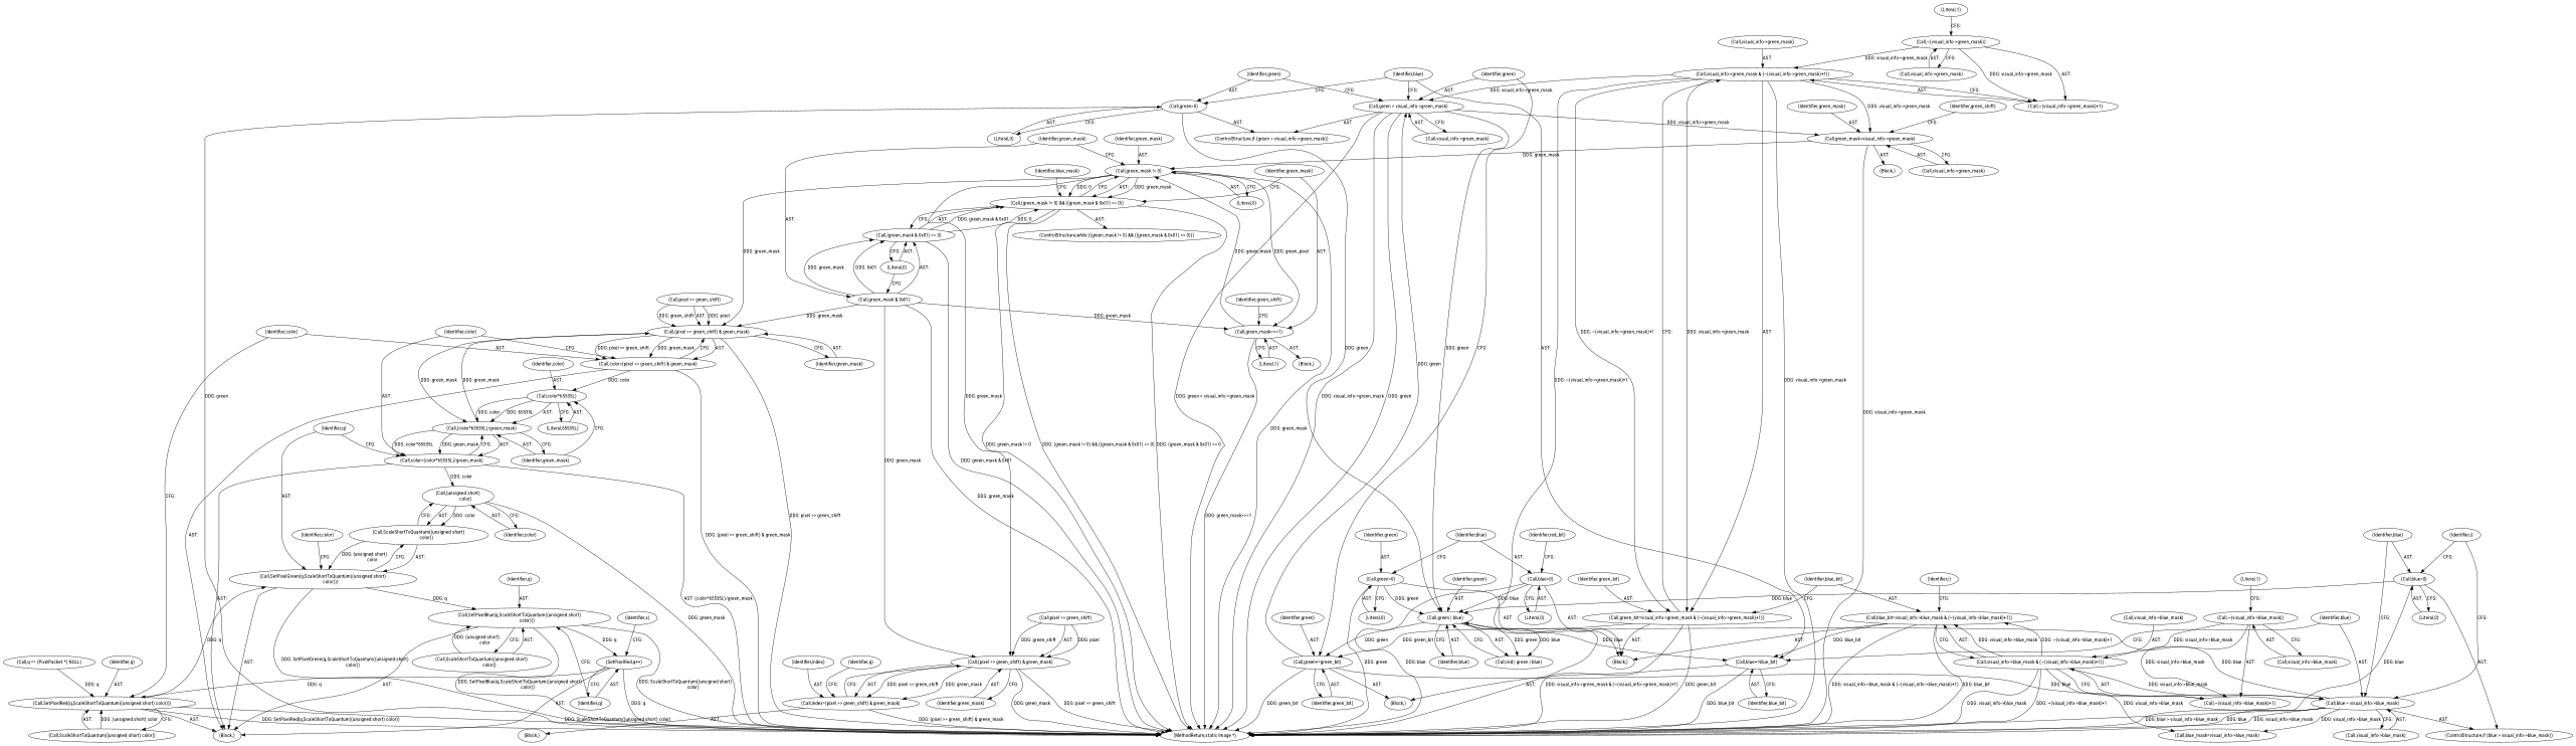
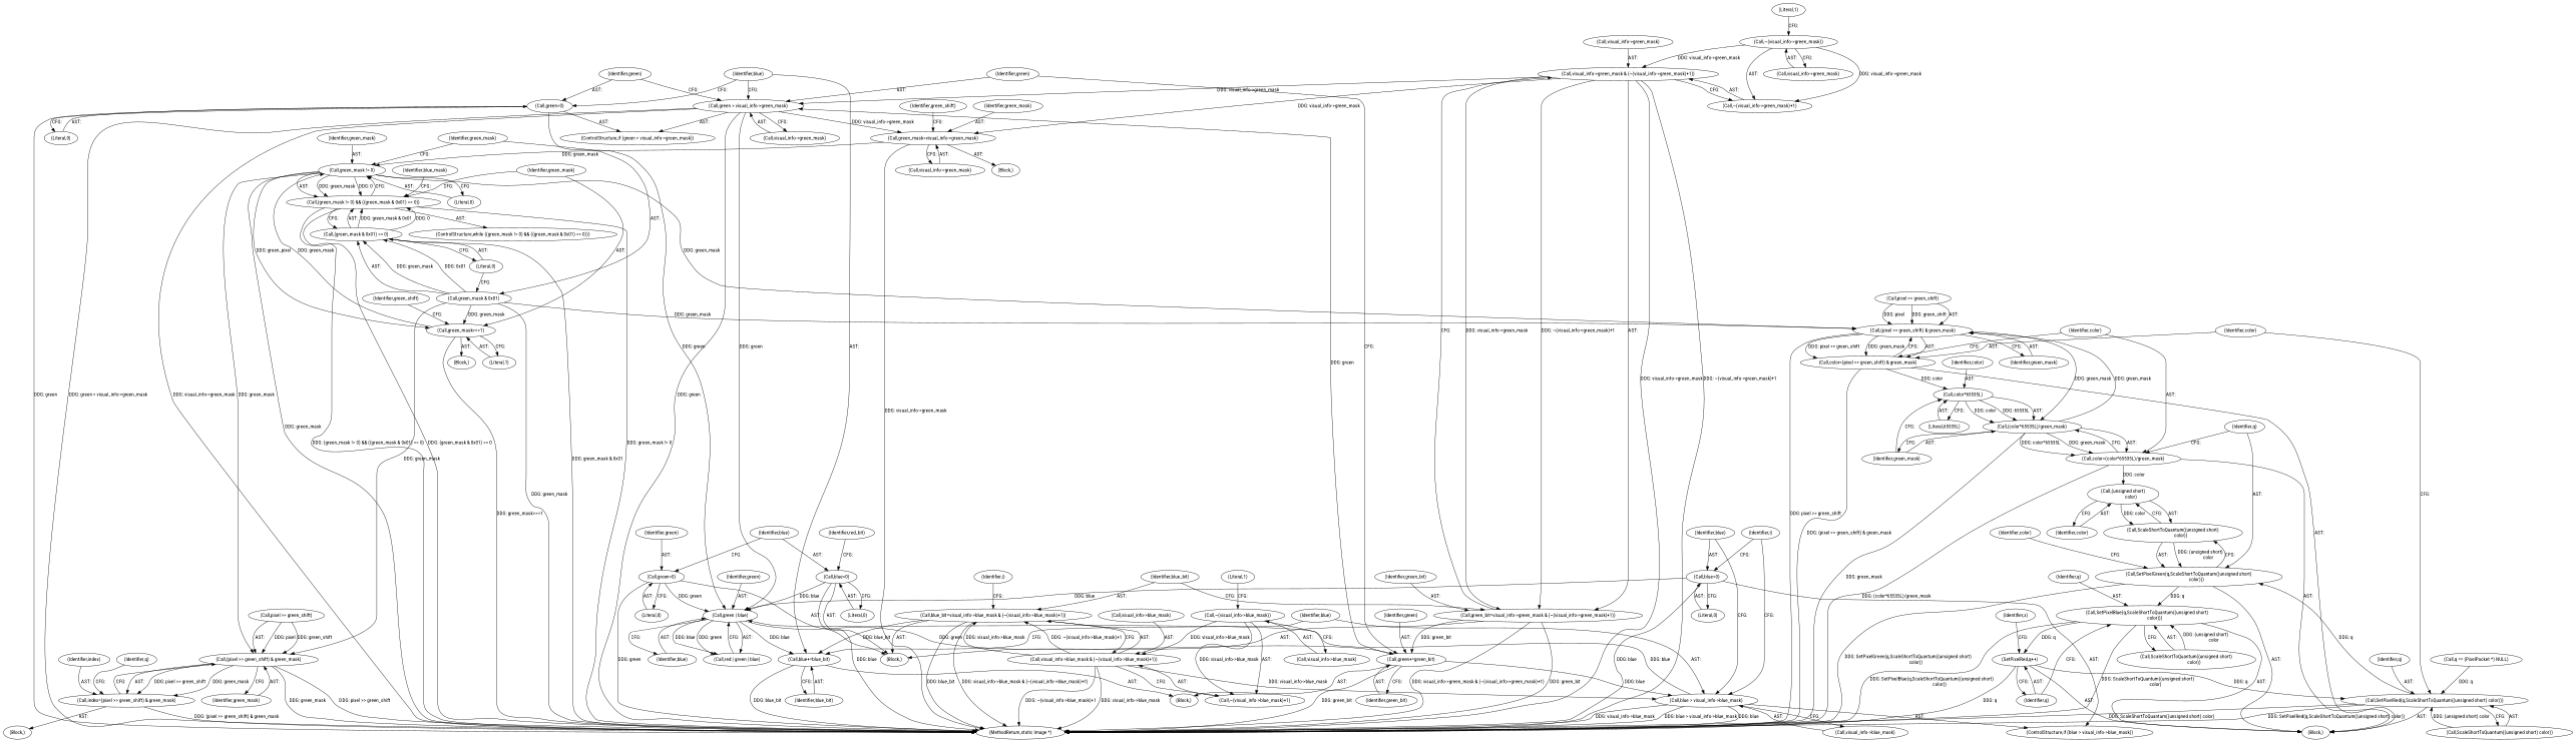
  digraph {
    fontname="Roboto Condensed"
    node [fontname="Roboto Condensed"]
    edge [fontname="Roboto Condensed"]
    n1 [label="(Call,green_mask=visual_info->green_mask)"]
    n2 [label="(Call,green_mask != 0)"]
    n3 [label="(Call,visual_info->green_mask)"]
    n4 [label="(MethodReturn,static Image *)"]
    n5 [label="(Block,)"]
    n6 [label="(Call,(green_mask != 0) && ((green_mask & 0x01) == 0))"]
    n7 [label="(Call,green_mask>>=1)"]
    n8 [label="(Call,(pixel >> green_shift) & green_mask)"]
    n9 [label="(Call,(pixel >> green_shift) & green_mask)"]
    n10 [label="(Literal,0)"]
    n11 [label="(Call,visual_info->green_mask & (~(visual_info->green_mask)+1))"]
    n12 [label="(Call,green > visual_info->green_mask)"]
    n13 [label="(Call,green_bit=visual_info->green_mask & (~(visual_info->green_mask)+1))"]
    n14 [label="(Call,~(visual_info->green_mask)+1)"]
    n15 [label="(Call,green | blue)"]
    n16 [label="(Call,visual_info->green_mask)"]
    n17 [label="(ControlStructure,if (green > visual_info->green_mask))"]
    n18 [label="(Call,green+=green_bit)"]
    n19 [label="(Block,)"]
    n20 [label="(Call,~(visual_info->green_mask))"]
    n21 [label="(Call,visual_info->green_mask)"]
    n22 [label="(Call,blue+=blue_bit)"]
    n23 [label="(Call,red | green | blue)"]
    n24 [label="(Identifier,blue)"]
    n25 [label="(Identifier,green_bit)"]
    n26 [label="(Block,)"]
    n27 [label="(Call,blue > visual_info->blue_mask)"]
    n28 [label="(Identifier,blue_bit)"]
    n29 [label="(Call,green=0)"]
    n30 [label="(Literal,0)"]
    n31 [label="(Call,green=0)"]
    n32 [label="(Literal,0)"]
    n33 [label="(Call,blue=0)"]
    n34 [label="(ControlStructure,if (blue > visual_info->blue_mask))"]
    n35 [label="(Literal,0)"]
-   n36 [label="(Call,blue_mask=visual_info->blue_mask)"]
    n37 [label="(Call,visual_info->blue_mask)"]
    n38 [label="(Call,blue_bit=visual_info->blue_mask & (~(visual_info->blue_mask)+1))"]
    n39 [label="(Call,visual_info->blue_mask & (~(visual_info->blue_mask)+1))"]
    n40 [label="(Call,~(visual_info->blue_mask)+1)"]
    n41 [label="(Call,~(visual_info->blue_mask))"]
    n42 [label="(Call,visual_info->blue_mask)"]
    n43 [label="(Call,blue=0)"]
    n44 [label="(Literal,0)"]
    n45 [label="(Call,(green_mask & 0x01) == 0)"]
    n46 [label="(ControlStructure,while ((green_mask != 0) && ((green_mask & 0x01) == 0)))"]
    n47 [label="(Call,green_mask & 0x01)"]
    n48 [label="(Literal,1)"]
    n49 [label="(Block,)"]
    n50 [label="(Call,index=(pixel >> green_shift) & green_mask)"]
    n51 [label="(Identifier,green_mask)"]
    n52 [label="(Call,color=(pixel >> green_shift) & green_mask)"]
    n53 [label="(Call,(color*65535L)/green_mask)"]
    n54 [label="(Identifier,green_mask)"]
    n55 [label="(Literal,0)"]
    n56 [label="(Block,)"]
    n57 [label="(Call,color*65535L)"]
    n58 [label="(Block,)"]
    n59 [label="(Call,color=(color*65535L)/green_mask)"]
    n60 [label="(Identifier,green_mask)"]
    n61 [label="(Literal,65535L)"]
    n62 [label="(Call,(unsigned short)\n              color)"]
    n63 [label="(Call,ScaleShortToQuantum((unsigned short)\n              color))"]
    n64 [label="(Identifier,color)"]
    n65 [label="(Call,SetPixelGreen(q,ScaleShortToQuantum((unsigned short)\n              color)))"]
    n66 [label="(Call,SetPixelBlue(q,ScaleShortToQuantum((unsigned short)\n              color)))"]
    n67 [label="(SetPixelRed,q++)"]
    n68 [label="(Call,ScaleShortToQuantum((unsigned short)\n              color))"]
    n69 [label="(Call,SetPixelRed(q,ScaleShortToQuantum((unsigned short) color)))"]
    n70 [label="(Identifier,q)"]
    n71 [label="(Call,ScaleShortToQuantum((unsigned short) color))"]
    n72 [label="(Identifier,green)"]
    n73 [label="(Identifier,blue)"]
    n74 [label="(Identifier,blue_mask)"]
    n75 [label="(Identifier,i)"]
    n76 [label="(Identifier,q)"]
    n77 [label="(Identifier,green)"]
    n78 [label="(Identifier,q)"]
    n79 [label="(Identifier,blue)"]
    n80 [label="(Call,pixel >> green_shift)"]
    n81 [label="(Call,q == (PixelPacket *) NULL)"]
    n82 [label="(Identifier,blue_bit)"]
    n83 [label="(Literal,1)"]
    n84 [label="(Identifier,color)"]
    n85 [label="(Call,visual_info->blue_mask)"]
    n86 [label="(Identifier,i)"]
    n87 [label="(Identifier,green_mask)"]
    n88 [label="(Identifier,blue)"]
    n89 [label="(Identifier,green_bit)"]
    n90 [label="(Call,pixel >> green_shift)"]
    n91 [label="(Identifier,color)"]
    n92 [label="(Identifier,green)"]
    n93 [label="(Identifier,q)"]
    n94 [label="(Identifier,green_mask)"]
    n95 [label="(Identifier,green)"]
    n96 [label="(Identifier,index)"]
    n97 [label="(Identifier,q)"]
    n98 [label="(Identifier,green_shift)"]
    n99 [label="(Call,visual_info->green_mask)"]
    n100 [label="(Identifier,green)"]
    n101 [label="(Identifier,green_mask)"]
    n102 [label="(Identifier,red_bit)"]
    n103 [label="(Identifier,green_mask)"]
    n104 [label="(Identifier,x)"]
    n105 [label="(Identifier,blue)"]
    n106 [label="(Literal,1)"]
    n107 [label="(Identifier,green_shift)"]
    n108 [label="(Identifier,color)"]
    n109 [label="(Identifier,color)"]
    n1 -> n2 [label="DDG: green_mask"]
    n1 -> n3 [label="CFG: "]
    n1 -> n4 [label="DDG: visual_info->green_mask"]
    n1 -> n5 [label="AST: "]
    n2 -> n4 [label="DDG: green_mask"]
    n2 -> n6 [label="AST: "]
    n2 -> n6 [label="DDG: green_mask"]
    n2 -> n6 [label="DDG: 0"]
    n2 -> n7 [label="DDG: green_pixel"]
    n2 -> n8 [label="DDG: green_mask"]
    n2 -> n9 [label="DDG: green_mask"]
    n2 -> n10 [label="CFG: "]
    n3 -> n1 [label="AST: "]
    n6 -> n2 [label="CFG: "]
    n6 -> n4 [label="DDG: (green_mask & 0x01) == 0"]
    n6 -> n4 [label="DDG: green_mask != 0"]
    n6 -> n4 [label="DDG: (green_mask != 0) && ((green_mask & 0x01) == 0)"]
    n6 -> n45 [label="CFG: "]
    n6 -> n46 [label="AST: "]
    n7 -> n2 [label="DDG: green_mask"]
    n7 -> n4 [label="DDG: green_mask>>=1"]
    n7 -> n48 [label="CFG: "]
    n7 -> n49 [label="AST: "]
    n8 -> n4 [label="DDG: green_mask"]
    n8 -> n4 [label="DDG: pixel >> green_shift"]
    n8 -> n50 [label="AST: "]
    n8 -> n50 [label="DDG: pixel >> green_shift"]
    n8 -> n50 [label="DDG: green_mask"]
    n8 -> n51 [label="CFG: "]
    n9 -> n4 [label="DDG: pixel >> green_shift"]
    n9 -> n52 [label="AST: "]
    n9 -> n52 [label="DDG: pixel >> green_shift"]
    n9 -> n52 [label="DDG: green_mask"]
    n9 -> n53 [label="DDG: green_mask"]
    n9 -> n54 [label="CFG: "]
    n10 -> n2 [label="AST: "]
    n11 -> n1 [label="DDG: visual_info->green_mask"]
    n11 -> n4 [label="DDG: visual_info->green_mask"]
    n11 -> n4 [label="DDG: ~(visual_info->green_mask)+1"]
    n11 -> n12 [label="DDG: visual_info->green_mask"]
    n11 -> n13 [label="AST: "]
    n11 -> n13 [label="DDG: visual_info->green_mask"]
    n11 -> n13 [label="DDG: ~(visual_info->green_mask)+1"]
    n11 -> n14 [label="CFG: "]
    n12 -> n1 [label="DDG: visual_info->green_mask"]
    n12 -> n4 [label="DDG: green > visual_info->green_mask"]
    n12 -> n4 [label="DDG: visual_info->green_mask"]
    n12 -> n4 [label="DDG: green"]
    n12 -> n15 [label="DDG: green"]
    n12 -> n16 [label="CFG: "]
    n12 -> n17 [label="AST: "]
    n13 -> n4 [label="DDG: visual_info->green_mask & (~(visual_info->green_mask)+1)"]
    n13 -> n4 [label="DDG: green_bit"]
    n13 -> n11 [label="CFG: "]
    n13 -> n18 [label="DDG: green_bit"]
    n13 -> n19 [label="AST: "]
    n14 -> n11 [label="AST: "]
    n15 -> n18 [label="DDG: green"]
    n15 -> n22 [label="DDG: blue"]
    n15 -> n23 [label="AST: "]
    n15 -> n23 [label="DDG: green"]
    n15 -> n23 [label="DDG: blue"]
    n15 -> n24 [label="CFG: "]
    n16 -> n12 [label="AST: "]
    n18 -> n4 [label="DDG: green_bit"]
    n18 -> n12 [label="DDG: green"]
    n18 -> n25 [label="CFG: "]
    n18 -> n26 [label="AST: "]
    n18 -> n27 [label="DDG: blue"]
    n20 -> n11 [label="DDG: visual_info->green_mask"]
    n20 -> n14 [label="AST: "]
    n20 -> n14 [label="DDG: visual_info->green_mask"]
    n20 -> n21 [label="CFG: "]
    n21 -> n20 [label="AST: "]
    n22 -> n4 [label="DDG: blue_bit"]
    n22 -> n26 [label="AST: "]
    n22 -> n28 [label="CFG: "]
    n23 -> n15 [label="CFG: "]
    n24 -> n15 [label="AST: "]
    n25 -> n18 [label="AST: "]
    n27 -> n4 [label="DDG: blue > visual_info->blue_mask"]
    n27 -> n4 [label="DDG: blue"]
    n27 -> n4 [label="DDG: visual_info->blue_mask"]
    n27 -> n15 [label="DDG: blue"]
    n27 -> n34 [label="AST: "]
-   n27 -> n36 [label="DDG: visual_info->blue_mask"]
    n27 -> n37 [label="CFG: "]
    n28 -> n22 [label="AST: "]
    n29 -> n4 [label="DDG: green"]
    n29 -> n15 [label="DDG: green"]
    n29 -> n17 [label="AST: "]
    n29 -> n30 [label="CFG: "]
    n30 -> n29 [label="AST: "]
    n31 -> n4 [label="DDG: green"]
    n31 -> n15 [label="DDG: green"]
    n31 -> n19 [label="AST: "]
    n31 -> n32 [label="CFG: "]
    n32 -> n31 [label="AST: "]
    n33 -> n4 [label="DDG: blue"]
    n33 -> n15 [label="DDG: blue"]
    n33 -> n34 [label="AST: "]
    n33 -> n35 [label="CFG: "]
    n35 -> n33 [label="AST: "]
    n37 -> n27 [label="AST: "]
    n38 -> n4 [label="DDG: blue_bit"]
    n38 -> n4 [label="DDG: visual_info->blue_mask & (~(visual_info->blue_mask)+1)"]
    n38 -> n19 [label="AST: "]
    n38 -> n22 [label="DDG: blue_bit"]
    n38 -> n39 [label="CFG: "]
    n39 -> n4 [label="DDG: ~(visual_info->blue_mask)+1"]
    n39 -> n4 [label="DDG: visual_info->blue_mask"]
    n39 -> n27 [label="DDG: visual_info->blue_mask"]
-   n39 -> n36 [label="DDG: visual_info->blue_mask"]
    n39 -> n38 [label="AST: "]
    n39 -> n38 [label="DDG: visual_info->blue_mask"]
    n39 -> n38 [label="DDG: ~(visual_info->blue_mask)+1"]
    n39 -> n40 [label="CFG: "]
    n40 -> n39 [label="AST: "]
    n41 -> n39 [label="DDG: visual_info->blue_mask"]
    n41 -> n40 [label="AST: "]
    n41 -> n40 [label="DDG: visual_info->blue_mask"]
    n41 -> n42 [label="CFG: "]
    n42 -> n41 [label="AST: "]
    n43 -> n4 [label="DDG: blue"]
    n43 -> n15 [label="DDG: blue"]
    n43 -> n19 [label="AST: "]
    n43 -> n44 [label="CFG: "]
    n44 -> n43 [label="AST: "]
    n45 -> n4 [label="DDG: green_mask & 0x01"]
    n45 -> n6 [label="AST: "]
    n45 -> n6 [label="DDG: green_mask & 0x01"]
    n45 -> n6 [label="DDG: 0"]
    n45 -> n55 [label="CFG: "]
    n47 -> n4 [label="DDG: green_mask"]
    n47 -> n7 [label="DDG: green_mask"]
    n47 -> n8 [label="DDG: green_mask"]
    n47 -> n9 [label="DDG: green_mask"]
    n47 -> n45 [label="AST: "]
    n47 -> n45 [label="DDG: green_mask"]
    n47 -> n45 [label="DDG: 0x01"]
    n48 -> n7 [label="AST: "]
    n50 -> n4 [label="DDG: (pixel >> green_shift) & green_mask"]
    n50 -> n8 [label="CFG: "]
    n50 -> n56 [label="AST: "]
    n51 -> n8 [label="AST: "]
    n52 -> n4 [label="DDG: (pixel >> green_shift) & green_mask"]
    n52 -> n9 [label="CFG: "]
    n52 -> n57 [label="DDG: color"]
    n52 -> n58 [label="AST: "]
-   n62 -> n4 [label="DDG: green_mask"]
+   n53 -> n4 [label="DDG: green_mask"]
    n53 -> n9 [label="DDG: green_mask"]
    n53 -> n59 [label="AST: "]
    n53 -> n59 [label="DDG: color*65535L"]
    n53 -> n59 [label="DDG: green_mask"]
    n53 -> n60 [label="CFG: "]
    n54 -> n9 [label="AST: "]
    n55 -> n45 [label="AST: "]
    n55 -> n47 [label="CFG: "]
    n57 -> n53 [label="AST: "]
    n57 -> n53 [label="DDG: color"]
    n57 -> n53 [label="DDG: 65535L"]
    n57 -> n61 [label="CFG: "]
-   n59 -> n4 [label="AST: (color*65535L)/green_mask"]
+   n59 -> n4 [label="DDG: (color*65535L)/green_mask"]
    n59 -> n53 [label="CFG: "]
    n59 -> n58 [label="AST: "]
    n59 -> n62 [label="DDG: color"]
    n60 -> n53 [label="AST: "]
    n60 -> n57 [label="CFG: "]
    n61 -> n57 [label="AST: "]
    n62 -> n63 [label="AST: "]
    n62 -> n63 [label="DDG: color"]
    n62 -> n64 [label="CFG: "]
    n63 -> n62 [label="CFG: "]
    n63 -> n65 [label="AST: "]
    n63 -> n65 [label="DDG: (unsigned short)\n              color"]
    n64 -> n62 [label="AST: "]
    n65 -> n4 [label="DDG: SetPixelGreen(q,ScaleShortToQuantum((unsigned short)\n              color))"]
    n65 -> n58 [label="AST: "]
    n65 -> n63 [label="CFG: "]
    n65 -> n66 [label="DDG: q"]
    n66 -> n4 [label="DDG: ScaleShortToQuantum((unsigned short)\n              color)"]
    n66 -> n4 [label="DDG: SetPixelBlue(q,ScaleShortToQuantum((unsigned short)\n              color))"]
    n66 -> n58 [label="AST: "]
    n66 -> n67 [label="DDG: q"]
    n66 -> n68 [label="CFG: "]
    n67 -> n4 [label="DDG: q"]
    n67 -> n58 [label="AST: "]
    n67 -> n69 [label="DDG: q"]
    n67 -> n70 [label="CFG: "]
    n68 -> n66 [label="AST: "]
    n68 -> n66 [label="DDG: (unsigned short)\n              color"]
    n69 -> n4 [label="DDG: SetPixelRed(q,ScaleShortToQuantum((unsigned short) color))"]
    n69 -> n4 [label="DDG: ScaleShortToQuantum((unsigned short) color)"]
    n69 -> n58 [label="AST: "]
    n69 -> n65 [label="DDG: q"]
    n69 -> n71 [label="CFG: "]
    n70 -> n66 [label="CFG: "]
    n70 -> n67 [label="AST: "]
    n71 -> n69 [label="AST: "]
    n71 -> n69 [label="DDG: (unsigned short) color"]
    n72 -> n18 [label="AST: "]
    n73 -> n27 [label="CFG: "]
    n73 -> n33 [label="AST: "]
    n74 -> n6 [label="CFG: "]
    n75 -> n38 [label="CFG: "]
    n76 -> n50 [label="CFG: "]
    n77 -> n12 [label="CFG: "]
    n77 -> n29 [label="AST: "]
    n78 -> n69 [label="AST: "]
    n79 -> n12 [label="CFG: "]
    n79 -> n22 [label="AST: "]
    n79 -> n29 [label="CFG: "]
    n80 -> n9 [label="AST: "]
    n80 -> n9 [label="DDG: pixel"]
    n80 -> n9 [label="DDG: green_shift"]
    n81 -> n69 [label="DDG: q"]
    n82 -> n13 [label="CFG: "]
    n82 -> n38 [label="AST: "]
    n83 -> n20 [label="CFG: "]
    n84 -> n57 [label="AST: "]
    n85 -> n39 [label="AST: "]
    n86 -> n27 [label="CFG: "]
    n86 -> n33 [label="CFG: "]
    n87 -> n6 [label="CFG: "]
    n87 -> n7 [label="AST: "]
    n88 -> n22 [label="CFG: "]
    n88 -> n27 [label="AST: "]
    n89 -> n13 [label="AST: "]
    n90 -> n8 [label="AST: "]
    n90 -> n8 [label="DDG: pixel"]
    n90 -> n8 [label="DDG: green_shift"]
    n91 -> n52 [label="CFG: "]
    n91 -> n59 [label="AST: "]
    n92 -> n12 [label="AST: "]
    n92 -> n18 [label="CFG: "]
    n93 -> n66 [label="AST: "]
    n94 -> n1 [label="AST: "]
    n95 -> n15 [label="AST: "]
    n96 -> n50 [label="AST: "]
    n97 -> n59 [label="CFG: "]
    n97 -> n65 [label="AST: "]
    n98 -> n7 [label="CFG: "]
    n99 -> n11 [label="AST: "]
    n100 -> n31 [label="AST: "]
    n101 -> n2 [label="CFG: "]
    n101 -> n47 [label="AST: "]
    n102 -> n43 [label="CFG: "]
    n103 -> n2 [label="AST: "]
    n104 -> n67 [label="CFG: "]
    n105 -> n31 [label="CFG: "]
    n105 -> n43 [label="AST: "]
    n106 -> n41 [label="CFG: "]
    n107 -> n1 [label="CFG: "]
    n108 -> n65 [label="CFG: "]
    n109 -> n52 [label="AST: "]
    n109 -> n69 [label="CFG: "]
  }
